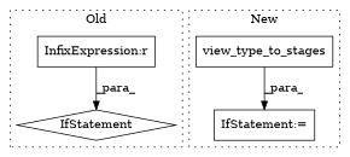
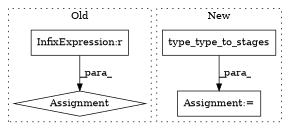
  digraph {
    node [shape=box]
-   n1 [a=25 l="4,2" label=IfStatement s="12269,12294" shape=diamond]
+   n1 [a=25 l="4,2" label=Assignment s="12269,12294" shape=diamond]
    n2 [a=27 l=4 label="InfixExpression:r" s=12289]
-   n3 [a=32 l="20,1" label=view_type_to_stages s="13017,13049"]
-   n4 [a=7 l=1 label="IfStatement:=" s=13001]
+   n3 [a=32 l="20,1" label=type_type_to_stages s="13017,13049"]
+   n4 [a=7 l=1 label="Assignment:=" s=13001]
    subgraph cluster_1 {
      label=Old
      style=dotted
      n1
      n2
    }
    subgraph cluster_2 {
      label=New
      style=dotted
      n3
      n4
    }
    n2 -> n1 [label=_para_]
    n3 -> n4 [label=_para_]
  }
